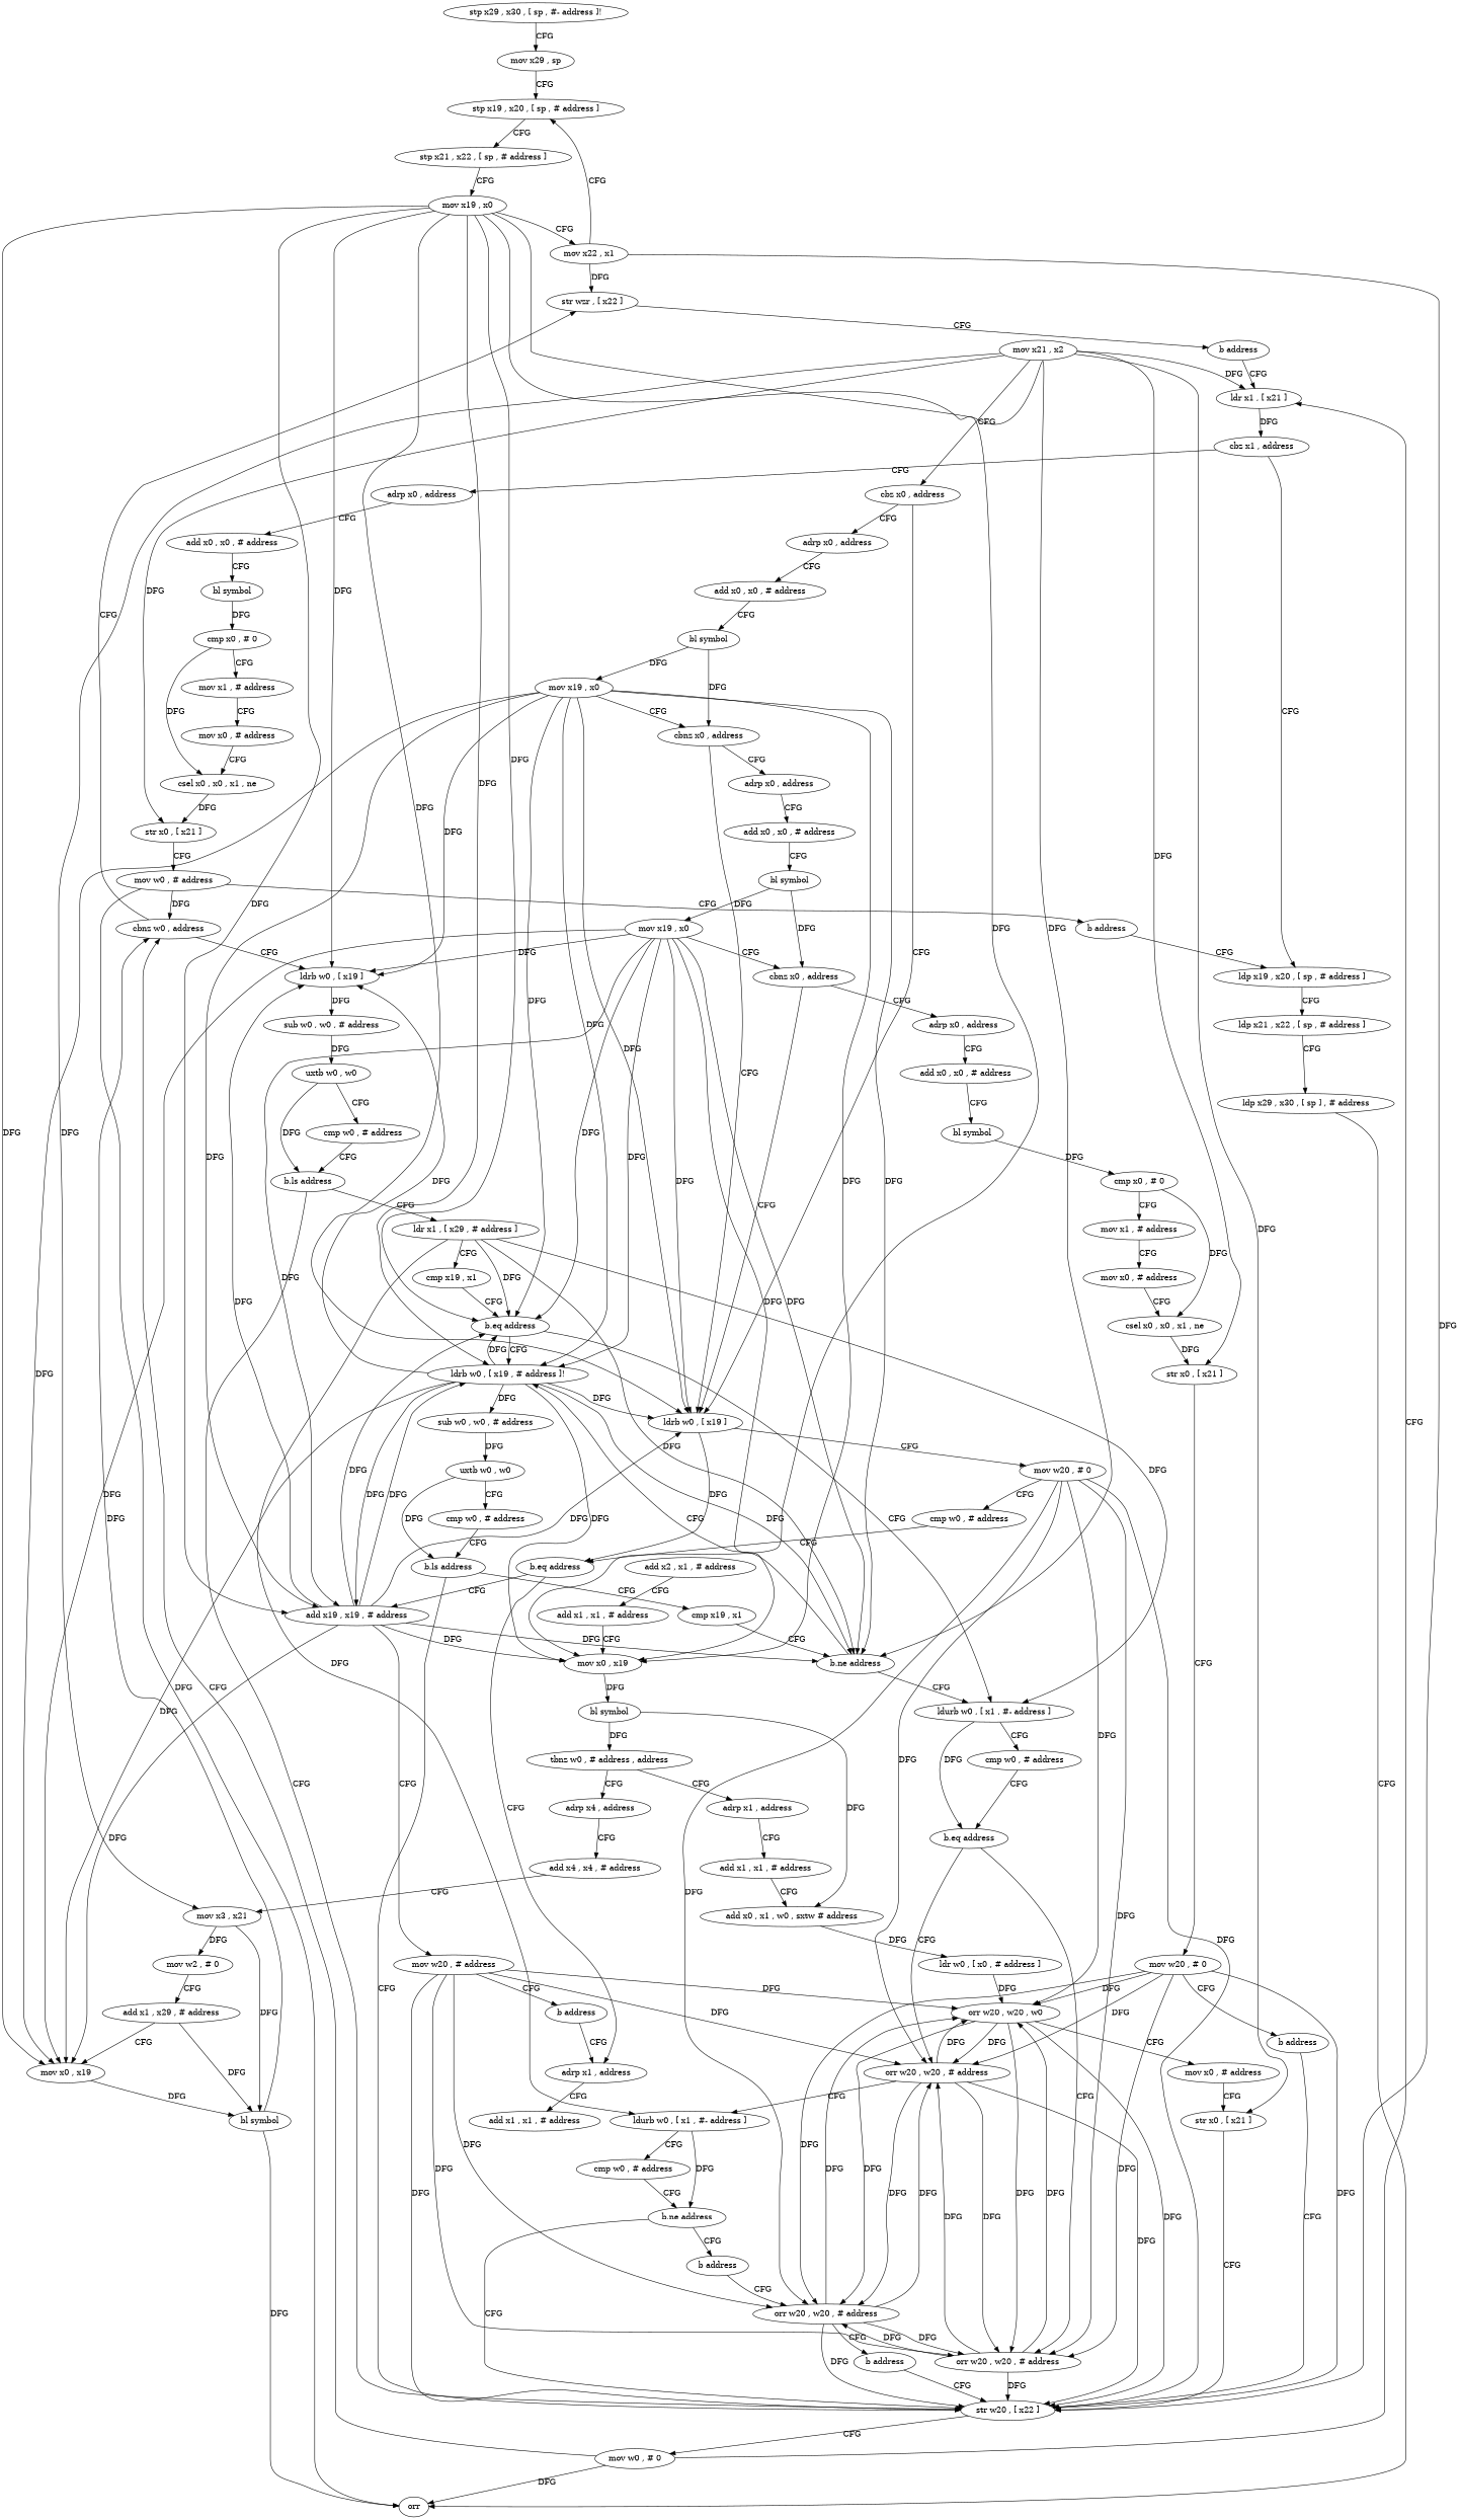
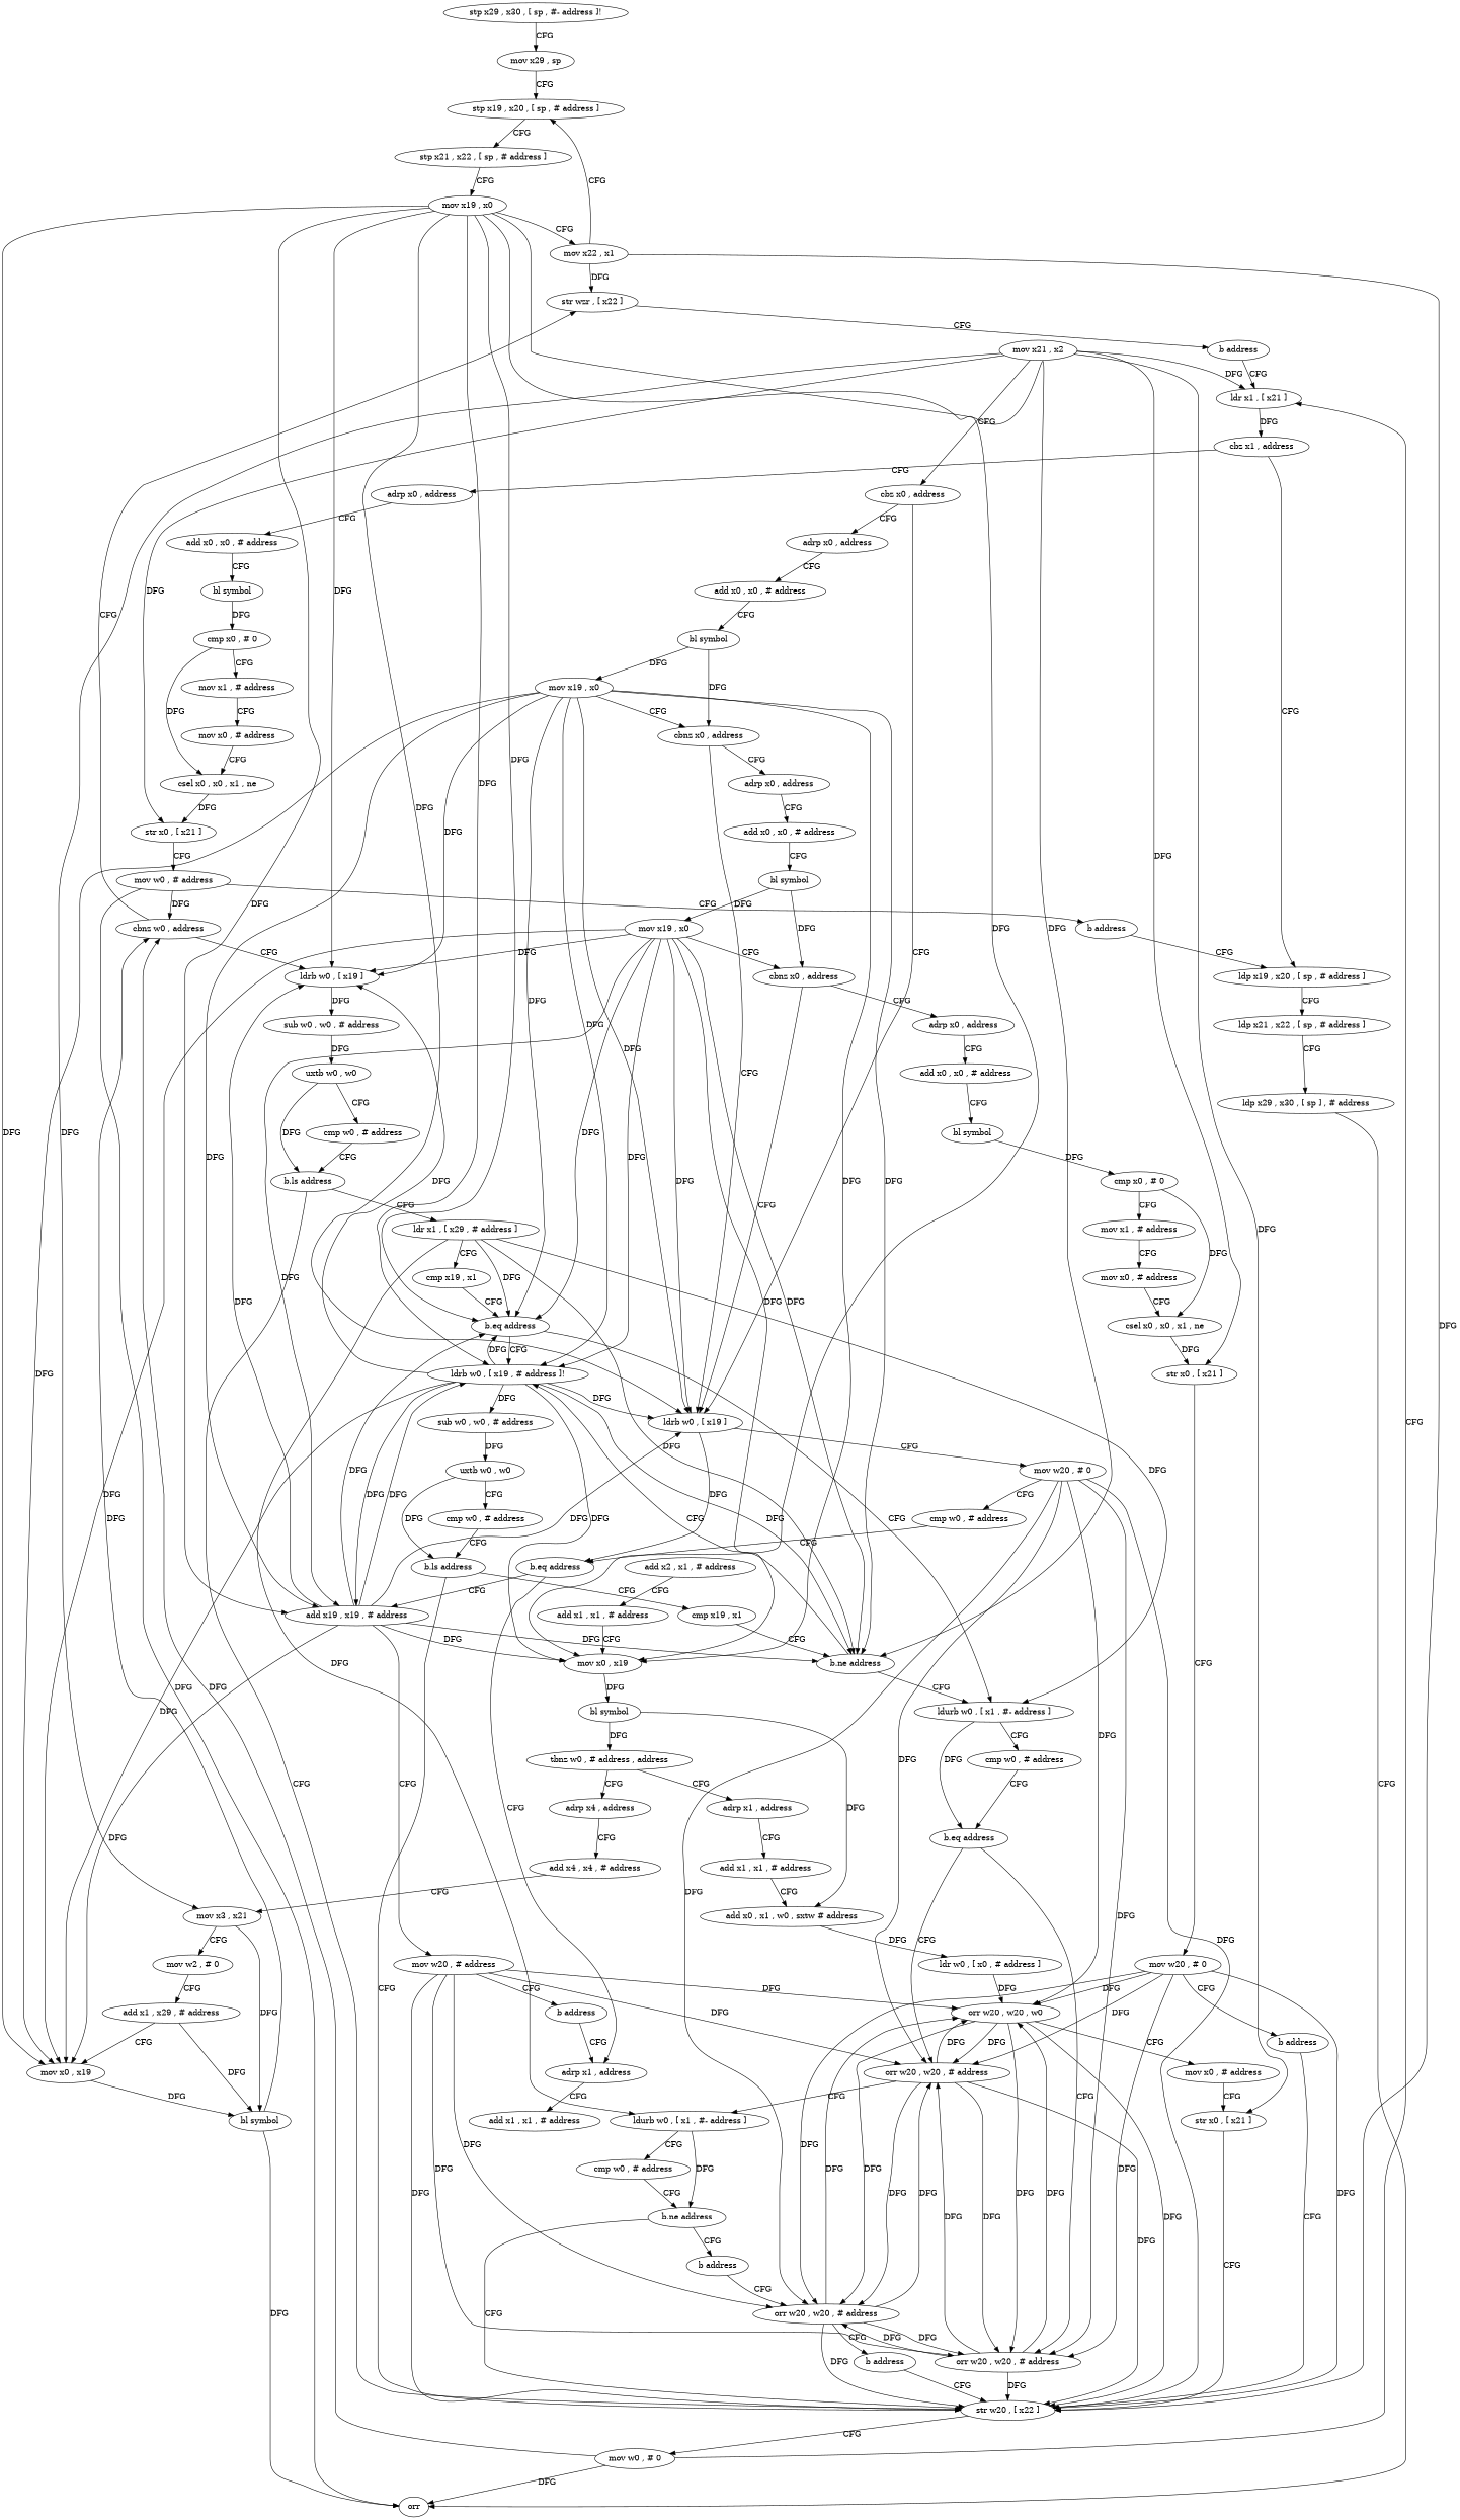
  digraph {
    n1 [label="stp x29 , x30 , [ sp , #- address ]!"]
    n2 [label="mov x29 , sp"]
    n3 [label="stp x19 , x20 , [ sp , # address ]"]
    n4 [label="stp x21 , x22 , [ sp , # address ]"]
    n5 [label="mov x19 , x0"]
    n6 [label="mov x22 , x1"]
    n7 [label="ldrb w0 , [ x19 ]"]
    n8 [label="add x19 , x19 , # address"]
    n9 [label="mov x0 , x19"]
    n10 [label="mov x0 , x19"]
    n11 [label="ldrb w0 , [ x19 ]"]
    n12 [label="b.eq address"]
    n13 [label="ldrb w0 , [ x19 , # address ]!"]
    n14 [label="b.ne address"]
    n15 [label="str w20 , [ x22 ]"]
    n16 [label="str wzr , [ x22 ]"]
    n17 [label="mov w20 , # 0"]
    n18 [label="b.eq address"]
    n19 [label="mov w20 , # address"]
    n20 [label="bl symbol"]
    n21 [label="bl symbol"]
    n22 [label="sub w0 , w0 , # address"]
    n23 [label="ldurb w0 , [ x1 , #- address ]"]
    n24 [label="sub w0 , w0 , # address"]
    n25 [label="mov x21 , x2"]
    n26 [label="cbz x0 , address"]
    n27 [label="str x0 , [ x21 ]"]
    n28 [label="mov x3 , x21"]
    n29 [label="str x0 , [ x21 ]"]
    n30 [label="ldr x1 , [ x21 ]"]
    n31 [label="str x0 , [ x21 ]"]
    n32 [label="mov w0 , # 0"]
    n33 [label="b address"]
    n34 [label="adrp x0 , address"]
    n35 [label="mov w20 , # 0"]
    n36 [label="mov w2 , # 0"]
    n37 [label="cbz x1 , address"]
    n38 [label="mov w0 , # address"]
    n39 [label="add x0 , x0 , # address"]
    n40 [label="bl symbol"]
    n41 [label="cmp w0 , # address"]
    n42 [label="orr w20 , w20 , w0"]
    n43 [label="orr w20 , w20 , # address"]
    n44 [label="orr w20 , w20 , # address"]
    n45 [label="orr w20 , w20 , # address"]
    n46 [label="adrp x1 , address"]
    n47 [label="mov x19 , x0"]
    n48 [label="cbnz x0 , address"]
    n49 [label="adrp x0 , address"]
    n50 [label="add x0 , x0 , # address"]
    n51 [label="bl symbol"]
    n52 [label="mov x0 , # address"]
    n53 [label="ldurb w0 , [ x1 , #- address ]"]
    n54 [label="b address"]
    n55 [label="add x1 , x1 , # address"]
    n56 [label="b address"]
    n57 [label="mov x19 , x0"]
    n58 [label="cbnz x0 , address"]
    n59 [label="adrp x0 , address"]
    n60 [label="add x0 , x0 , # address"]
    n61 [label="bl symbol"]
    n62 [label="add x2 , x1 , # address"]
    n63 [label="add x1 , x1 , # address"]
    n64 [label="tbnz w0 , # address , address"]
    n65 [label="add x0 , x1 , w0 , sxtw # address"]
    n66 [label="adrp x4 , address"]
    n67 [label="adrp x1 , address"]
    n68 [label="ldr w0 , [ x0 , # address ]"]
    n69 [label="add x4 , x4 , # address"]
    n70 [label="add x1 , x1 , # address"]
    n71 [label="cmp x0 , # 0"]
    n72 [label="mov x1 , # address"]
    n73 [label="csel x0 , x0 , x1 , ne"]
    n74 [label="mov x0 , # address"]
    n75 [label="b address"]
    n76 [label="cbnz w0 , address"]
    n77 [label=orr]
    n78 [label="add x1 , x29 , # address"]
    n79 [label="uxtb w0 , w0"]
    n80 [label="adrp x0 , address"]
    n81 [label="ldp x19 , x20 , [ sp , # address ]"]
    n82 [label="cmp w0 , # address"]
    n83 [label="b.ls address"]
    n84 [label="ldr x1 , [ x29 , # address ]"]
    n85 [label="cmp x19 , x1"]
    n86 [label="cmp w0 , # address"]
    n87 [label="b.eq address"]
    n88 [label="cmp w0 , # address"]
    n89 [label="b.ne address"]
    n90 [label="add x0 , x0 , # address"]
    n91 [label="bl symbol"]
    n92 [label="cmp x0 , # 0"]
    n93 [label="mov x1 , # address"]
    n94 [label="csel x0 , x0 , x1 , ne"]
    n95 [label="mov x0 , # address"]
    n96 [label="b address"]
    n97 [label="ldp x21 , x22 , [ sp , # address ]"]
    n98 [label="ldp x29 , x30 , [ sp ] , # address"]
    n99 [label="uxtb w0 , w0"]
    n100 [label="cmp w0 , # address"]
    n101 [label="b.ls address"]
    n102 [label="cmp x19 , x1"]
    n103 [label="b address"]
    n1 -> n2 [label=CFG]
    n2 -> n3 [label=CFG]
    n3 -> n4 [label=CFG]
    n4 -> n5 [label=CFG]
    n5 -> n6 [label=CFG]
    n5 -> n7 [label=DFG]
    n5 -> n8 [label=DFG]
    n5 -> n9 [label=DFG]
    n5 -> n10 [label=DFG]
    n5 -> n11 [label=DFG]
    n5 -> n12 [label=DFG]
    n5 -> n13 [label=DFG]
    n5 -> n14 [label=DFG]
    n6 -> n3 [label=CFG]
    n6 -> n15 [label=DFG]
    n6 -> n16 [label=DFG]
    n7 -> n17 [label=CFG]
    n7 -> n18 [label=DFG]
    n8 -> n7 [label=DFG]
    n8 -> n9 [label=DFG]
    n8 -> n10 [label=DFG]
    n8 -> n11 [label=DFG]
    n8 -> n12 [label=DFG]
    n8 -> n13 [label=DFG]
    n8 -> n14 [label=DFG]
    n8 -> n19 [label=CFG]
    n9 -> n20 [label=DFG]
    n10 -> n21 [label=DFG]
    n11 -> n22 [label=DFG]
    n12 -> n13 [label=CFG]
    n12 -> n23 [label=CFG]
    n13 -> n7 [label=DFG]
    n13 -> n8 [label=DFG]
    n13 -> n9 [label=DFG]
    n13 -> n10 [label=DFG]
    n13 -> n11 [label=DFG]
    n13 -> n12 [label=DFG]
    n13 -> n14 [label=DFG]
    n13 -> n24 [label=DFG]
    n14 -> n13 [label=CFG]
    n14 -> n23 [label=CFG]
    n15 -> n32 [label=CFG]
    n16 -> n33 [label=CFG]
    n17 -> n15 [label=DFG]
    n17 -> n41 [label=CFG]
    n17 -> n42 [label=DFG]
    n17 -> n43 [label=DFG]
    n17 -> n44 [label=DFG]
    n17 -> n45 [label=DFG]
    n18 -> n8 [label=CFG]
    n18 -> n46 [label=CFG]
    n19 -> n15 [label=DFG]
    n19 -> n42 [label=DFG]
    n19 -> n43 [label=DFG]
    n19 -> n44 [label=DFG]
    n19 -> n45 [label=DFG]
    n19 -> n56 [label=CFG]
    n20 -> n64 [label=DFG]
    n20 -> n65 [label=DFG]
    n21 -> n76 [label=DFG]
    n21 -> n77 [label=DFG]
    n22 -> n79 [label=DFG]
    n23 -> n86 [label=CFG]
    n23 -> n87 [label=DFG]
    n24 -> n99 [label=DFG]
    n25 -> n26 [label=CFG]
    n25 -> n27 [label=DFG]
    n25 -> n28 [label=DFG]
    n25 -> n29 [label=DFG]
    n25 -> n30 [label=DFG]
    n25 -> n31 [label=DFG]
    n26 -> n7 [label=CFG]
    n26 -> n34 [label=CFG]
    n27 -> n35 [label=CFG]
    n28 -> n21 [label=DFG]
-   n28 -> n36 [label=DFG]
+   n28 -> n36 [label=CFG]
    n29 -> n15 [label=CFG]
    n30 -> n37 [label=DFG]
    n31 -> n38 [label=CFG]
    n32 -> n30 [label=CFG]
-   n32 -> n76 [label=CFG]
+   n32 -> n76 [label=DFG]
    n32 -> n77 [label=DFG]
    n33 -> n30 [label=CFG]
    n34 -> n39 [label=CFG]
    n35 -> n15 [label=DFG]
    n35 -> n42 [label=DFG]
    n35 -> n43 [label=DFG]
    n35 -> n44 [label=DFG]
    n35 -> n45 [label=DFG]
    n35 -> n75 [label=CFG]
    n36 -> n78 [label=CFG]
    n37 -> n80 [label=CFG]
    n37 -> n81 [label=CFG]
    n38 -> n76 [label=DFG]
    n38 -> n77 [label=DFG]
    n38 -> n96 [label=CFG]
    n39 -> n40 [label=CFG]
    n40 -> n47 [label=DFG]
    n40 -> n48 [label=DFG]
    n41 -> n18 [label=CFG]
    n42 -> n15 [label=DFG]
    n42 -> n43 [label=DFG]
    n42 -> n44 [label=DFG]
    n42 -> n45 [label=DFG]
    n42 -> n52 [label=CFG]
    n43 -> n15 [label=DFG]
    n43 -> n42 [label=DFG]
    n43 -> n44 [label=DFG]
    n43 -> n45 [label=DFG]
    n43 -> n53 [label=CFG]
    n44 -> n15 [label=DFG]
    n44 -> n42 [label=DFG]
    n44 -> n43 [label=DFG]
    n44 -> n45 [label=DFG]
    n45 -> n15 [label=DFG]
    n45 -> n42 [label=DFG]
    n45 -> n43 [label=DFG]
    n45 -> n44 [label=DFG]
    n45 -> n54 [label=CFG]
    n46 -> n55 [label=CFG]
    n47 -> n7 [label=DFG]
    n47 -> n8 [label=DFG]
    n47 -> n9 [label=DFG]
    n47 -> n10 [label=DFG]
    n47 -> n11 [label=DFG]
    n47 -> n12 [label=DFG]
    n47 -> n13 [label=DFG]
    n47 -> n14 [label=DFG]
    n47 -> n48 [label=CFG]
    n48 -> n7 [label=CFG]
    n48 -> n49 [label=CFG]
    n49 -> n50 [label=CFG]
    n50 -> n51 [label=CFG]
    n51 -> n57 [label=DFG]
    n51 -> n58 [label=DFG]
    n52 -> n29 [label=CFG]
    n53 -> n88 [label=CFG]
    n53 -> n89 [label=DFG]
    n54 -> n15 [label=CFG]
    n56 -> n46 [label=CFG]
    n57 -> n7 [label=DFG]
    n57 -> n8 [label=DFG]
    n57 -> n9 [label=DFG]
    n57 -> n10 [label=DFG]
    n57 -> n11 [label=DFG]
    n57 -> n12 [label=DFG]
    n57 -> n13 [label=DFG]
    n57 -> n14 [label=DFG]
    n57 -> n58 [label=CFG]
    n58 -> n7 [label=CFG]
    n58 -> n59 [label=CFG]
    n59 -> n60 [label=CFG]
    n60 -> n61 [label=CFG]
    n61 -> n71 [label=DFG]
    n62 -> n63 [label=CFG]
    n63 -> n9 [label=CFG]
    n64 -> n66 [label=CFG]
    n64 -> n67 [label=CFG]
    n65 -> n68 [label=DFG]
    n66 -> n69 [label=CFG]
    n67 -> n70 [label=CFG]
    n68 -> n42 [label=DFG]
    n69 -> n28 [label=CFG]
    n70 -> n65 [label=CFG]
    n71 -> n72 [label=CFG]
    n71 -> n73 [label=DFG]
    n72 -> n74 [label=CFG]
    n73 -> n27 [label=DFG]
    n74 -> n73 [label=CFG]
    n75 -> n15 [label=CFG]
    n76 -> n11 [label=CFG]
    n76 -> n16 [label=CFG]
    n78 -> n10 [label=CFG]
    n78 -> n21 [label=DFG]
    n79 -> n82 [label=CFG]
    n79 -> n83 [label=DFG]
    n80 -> n90 [label=CFG]
    n81 -> n97 [label=CFG]
    n82 -> n83 [label=CFG]
    n83 -> n15 [label=CFG]
    n83 -> n84 [label=CFG]
    n84 -> n12 [label=DFG]
    n84 -> n14 [label=DFG]
    n84 -> n23 [label=DFG]
    n84 -> n53 [label=DFG]
    n84 -> n85 [label=CFG]
    n85 -> n12 [label=CFG]
    n86 -> n87 [label=CFG]
    n87 -> n43 [label=CFG]
    n87 -> n44 [label=CFG]
    n88 -> n89 [label=CFG]
    n89 -> n15 [label=CFG]
    n89 -> n103 [label=CFG]
    n90 -> n91 [label=CFG]
    n91 -> n92 [label=DFG]
    n92 -> n93 [label=CFG]
    n92 -> n94 [label=DFG]
    n93 -> n95 [label=CFG]
    n94 -> n31 [label=DFG]
    n95 -> n94 [label=CFG]
    n96 -> n81 [label=CFG]
    n97 -> n98 [label=CFG]
    n98 -> n77 [label=CFG]
    n99 -> n100 [label=CFG]
    n99 -> n101 [label=DFG]
    n100 -> n101 [label=CFG]
    n101 -> n15 [label=CFG]
    n101 -> n102 [label=CFG]
    n102 -> n14 [label=CFG]
    n103 -> n45 [label=CFG]
  }
